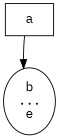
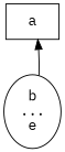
  digraph {
    fontname="IBM Plex Mono"
    node [fontname="IBM Plex Mono"]
    a [shape=rectangle type=block]
    n2 [label="b\n...\ne"]
-   a -> n2 [fontname="IBM Plex Mono"]
+   n2 -> a [fontname="IBM Plex Mono"]
  }
